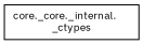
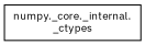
  digraph {
    rankdir=LR
    fontname="IBM Plex Sans"
-   n1 [color=black fillcolor=white fontname="IBM Plex Sans" fontsize=10 height=0.2 label="core._core._internal.\l_ctypes" shape=record style=filled width=0.4]
+   n1 [color=black fillcolor=white fontname="IBM Plex Sans" fontsize=10 height=0.2 label="numpy._core._internal.\l_ctypes" shape=record style=filled width=0.4]
  }
